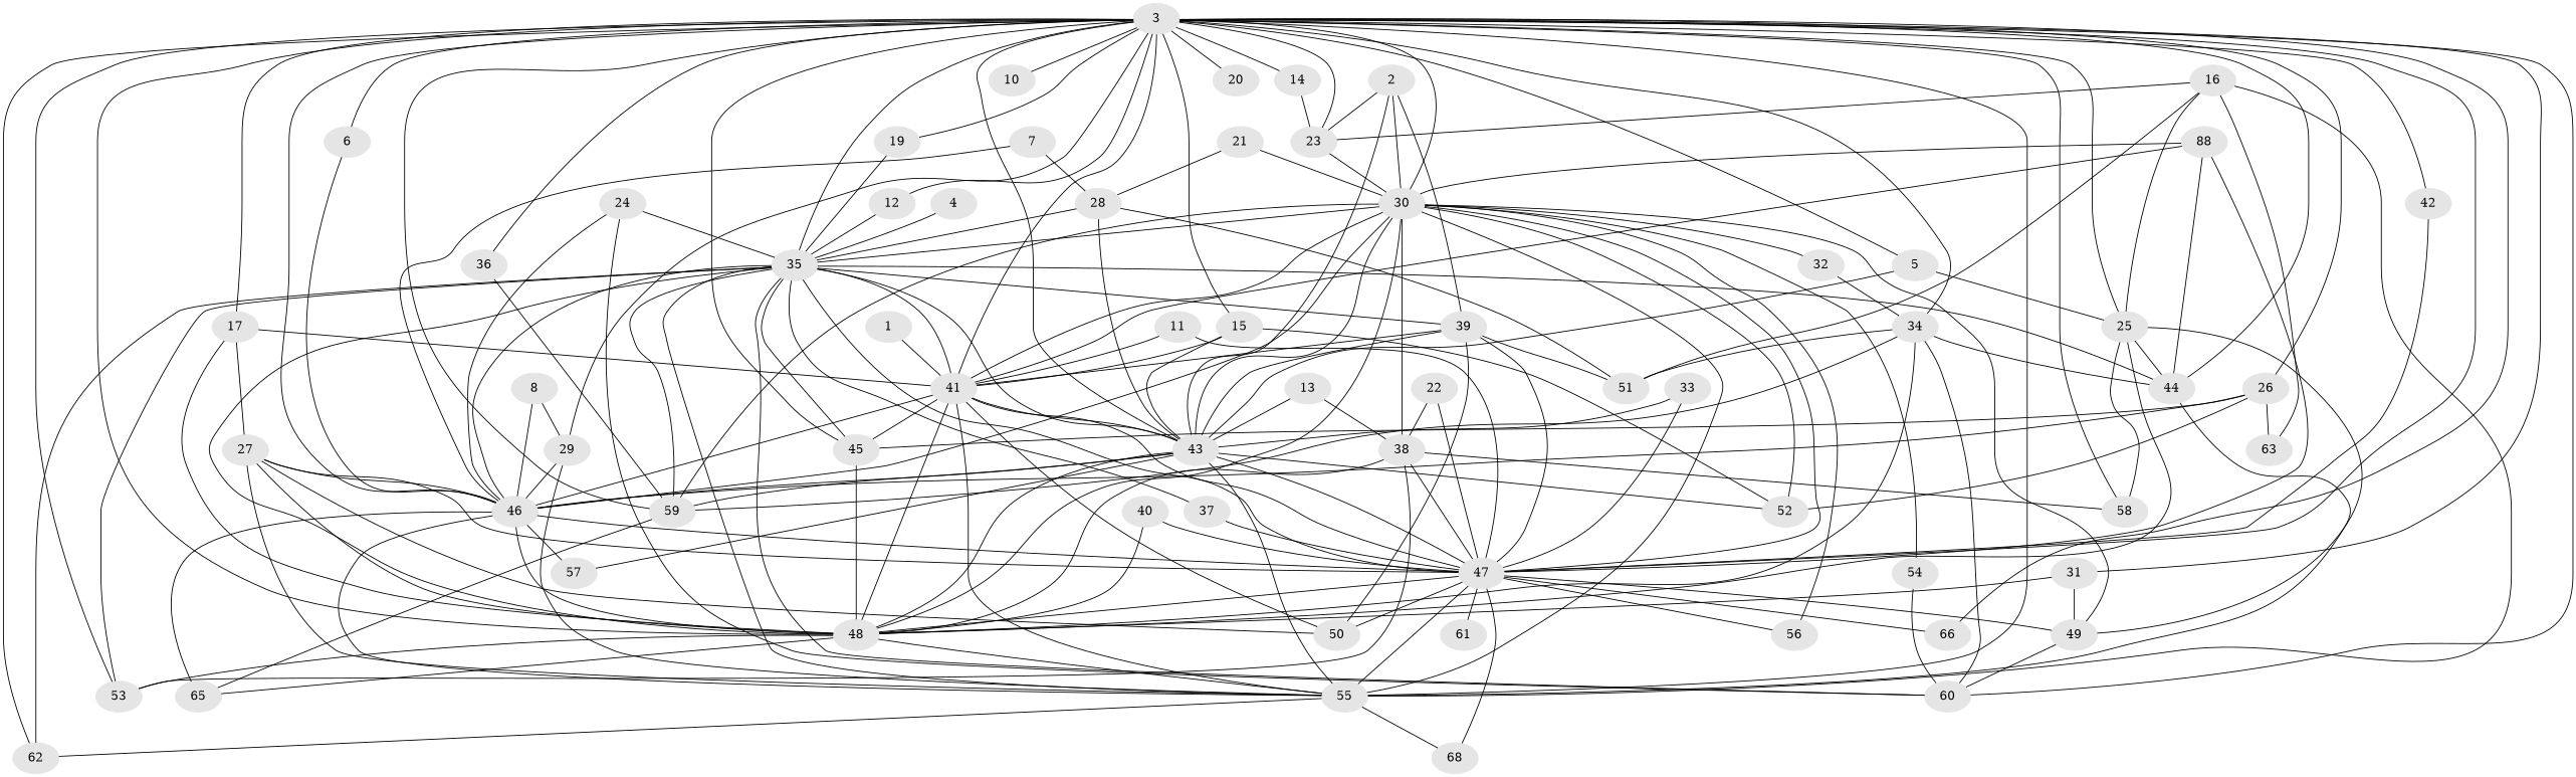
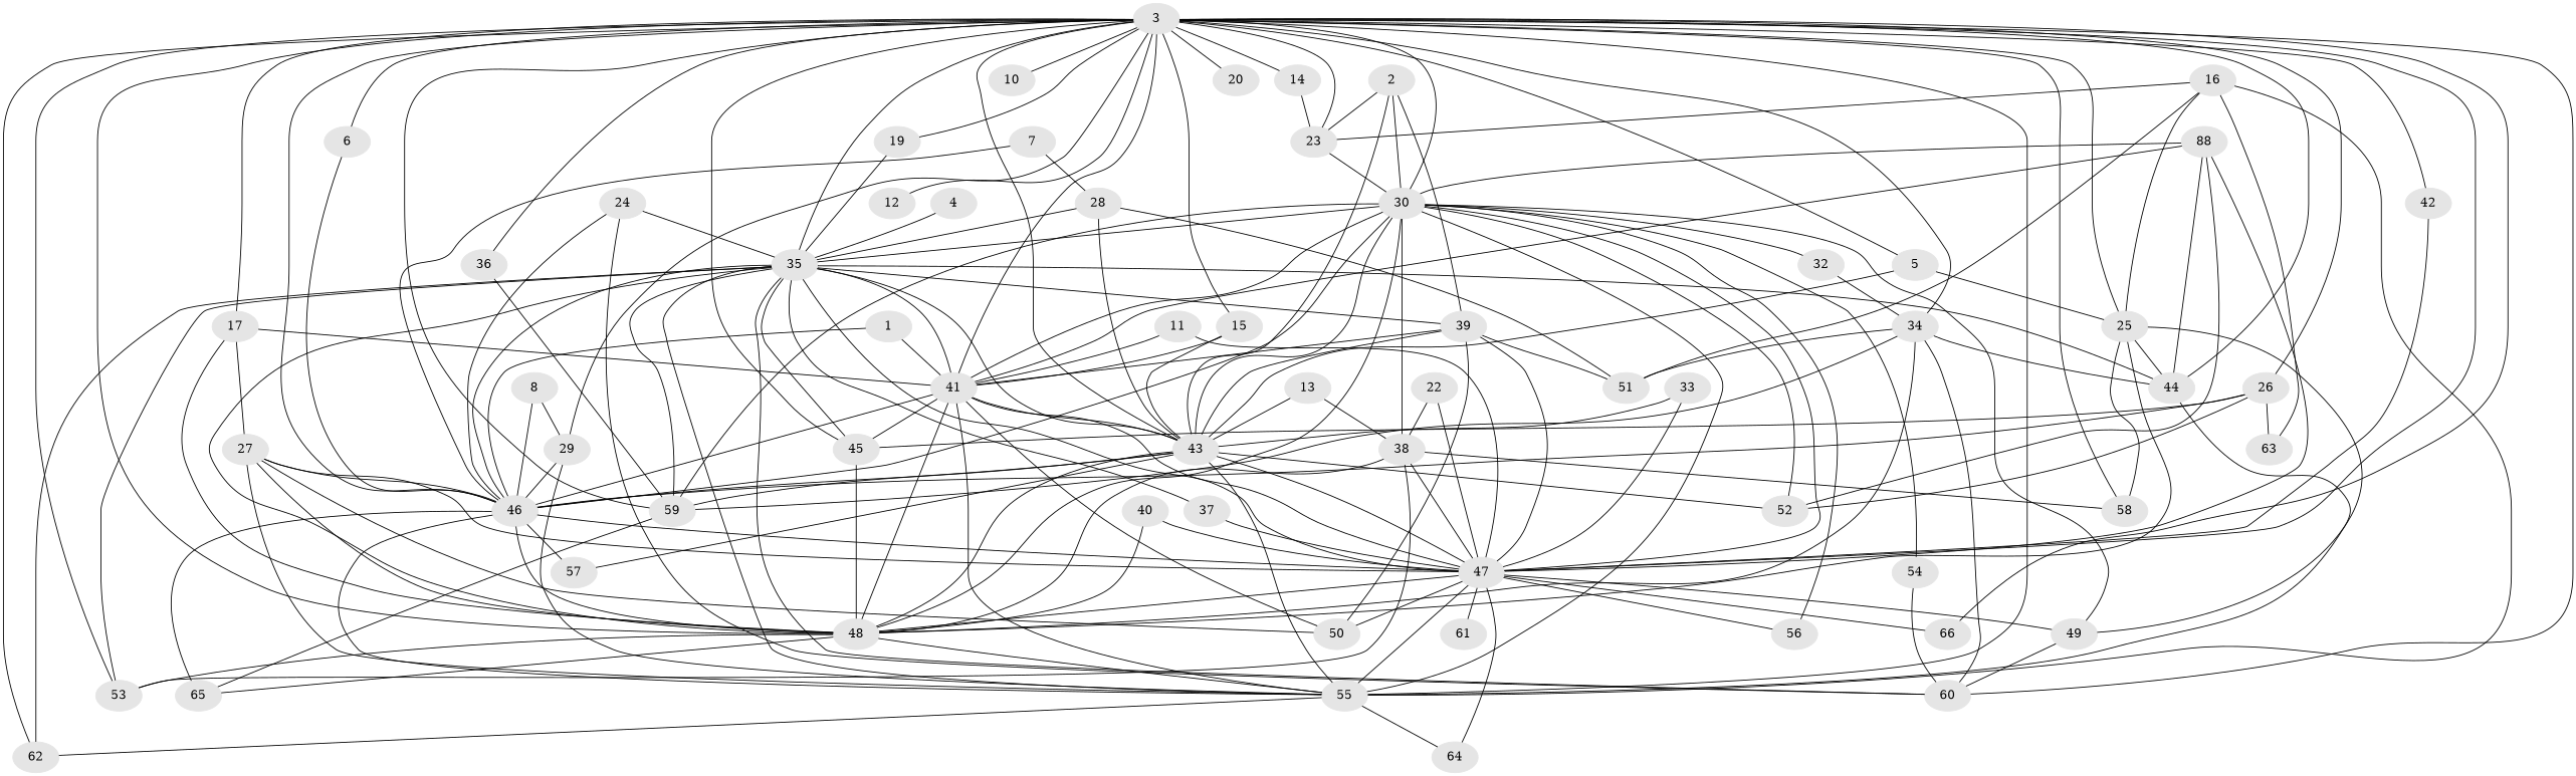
  graph {
    node [color=gray90 style=filled]
    edge [weight=1.0]
    1
    41
    46
    43
    45
    47
    48
    55
    50
    57
    65
    2
    23
    30
    39
    35
    59
    38
    52
    49
    32
    54
    56
    51
    3
    5
    6
    10
    12
    14
    15
    17
    19
    20
    25
    26
    29
-   31
    34
    36
    42
    44
    53
    58
    60
    62
    66
    27
    63
    37
    61
-   64 [label=68]
+   64
    4
    7
    28
    8
    11
    13
    16
    n60 [label=88]
-   21
    22
    24
    33
    40
    1 -- 41
+   1 -- 46
    41 -- 46
    41 -- 43
    41 -- 45
    41 -- 47 [weight=2.0]
    41 -- 48
    41 -- 55
    41 -- 50
    46 -- 47
    46 -- 48 [weight=2.0]
    46 -- 55
    46 -- 57
    46 -- 65
    43 -- 46
    43 -- 47 [weight=2.0]
    43 -- 48
    43 -- 55
    43 -- 57
    43 -- 59
    43 -- 52
    45 -- 48 [weight=3.0]
    47 -- 48
    47 -- 55
    47 -- 50
    47 -- 49 [weight=2.0]
    47 -- 56
    47 -- 66
    47 -- 61
    47 -- 64
    48 -- 55
    48 -- 65
    48 -- 53
    55 -- 62
    55 -- 64
    2 -- 43
    2 -- 23
    2 -- 30
    2 -- 39
    23 -- 30
    30 -- 41
    30 -- 46 [weight=2.0]
    30 -- 43
    30 -- 47
    30 -- 48
    30 -- 55
    30 -- 35 [weight=2.0]
    30 -- 59
    30 -- 38 [weight=2.0]
    30 -- 52
    30 -- 49
    30 -- 32
    30 -- 54
    30 -- 56
    39 -- 41
    39 -- 43
    39 -- 47
    39 -- 50
    39 -- 51
    35 -- 41 [weight=2.0]
    35 -- 46
    35 -- 43
    35 -- 45
    35 -- 47
    35 -- 48
    35 -- 55
    35 -- 39
    35 -- 59
    35 -- 44
    35 -- 53
    35 -- 60
    35 -- 62
    35 -- 37
    59 -- 65
    38 -- 47
    38 -- 48
    38 -- 53
    38 -- 58
    49 -- 60
    32 -- 34
    54 -- 60
    3 -- 41 [weight=3.0]
    3 -- 46 [weight=2.0]
    3 -- 43 [weight=5.0]
    3 -- 45
    3 -- 47 [weight=3.0]
    3 -- 48 [weight=2.0]
    3 -- 55 [weight=2.0]
    3 -- 23
    3 -- 30 [weight=2.0]
    3 -- 35 [weight=2.0]
    3 -- 59
    3 -- 5
    3 -- 6
    3 -- 10 [weight=2.0]
    3 -- 12
    3 -- 14
    3 -- 15
    3 -- 17
    3 -- 19
    3 -- 20
    3 -- 25
    3 -- 26
    3 -- 29
-   3 -- 31
    3 -- 34 [weight=2.0]
    3 -- 36
    3 -- 42
    3 -- 44
    3 -- 53
    3 -- 58
    3 -- 60
    3 -- 62
    3 -- 66
    5 -- 43
    5 -- 25
    6 -- 46
-   12 -- 35
    14 -- 23
    15 -- 41
    15 -- 43
    17 -- 41
    17 -- 48
    17 -- 27
    19 -- 35
    25 -- 48
    25 -- 49
    25 -- 44
    25 -- 58
    26 -- 46
    26 -- 45
    26 -- 52
    26 -- 63
    29 -- 46
    29 -- 55
-   31 -- 48
-   31 -- 49
    34 -- 48
    34 -- 59
    34 -- 51
    34 -- 44
    34 -- 60
    36 -- 59
    42 -- 47
    44 -- 55
    27 -- 46
    27 -- 47
    27 -- 48
    27 -- 55
    27 -- 50 [weight=2.0]
    37 -- 47
    4 -- 35 [weight=2.0]
    7 -- 46
    7 -- 28
    28 -- 43 [weight=2.0]
    28 -- 35
    28 -- 51
    8 -- 46
    8 -- 29
    11 -- 41
    11 -- 47
    13 -- 43
    13 -- 38
    16 -- 55 [weight=2.0]
    16 -- 23
    16 -- 51
    16 -- 25
    16 -- 63
    n60 -- 41
    n60 -- 47
    n60 -- 30
-   15 -- 52
+   n60 -- 52
    n60 -- 44
-   21 -- 30
-   21 -- 28
    22 -- 47
    22 -- 38
    24 -- 46
    24 -- 35 [weight=2.0]
    24 -- 60
    33 -- 43
    33 -- 47
    40 -- 47
    40 -- 48
  }
